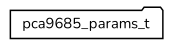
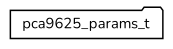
  digraph {
    rankdir=TB
    fontname=Nunito
-   n1 [color=black fillcolor=white fontname=Nunito fontsize=10 height=0.2 label=pca9685_params_t shape=folder style=filled width=0.4]
+   n1 [color=black fillcolor=white fontname=Nunito fontsize=10 height=0.2 label=pca9625_params_t shape=folder style=filled width=0.4]
  }
